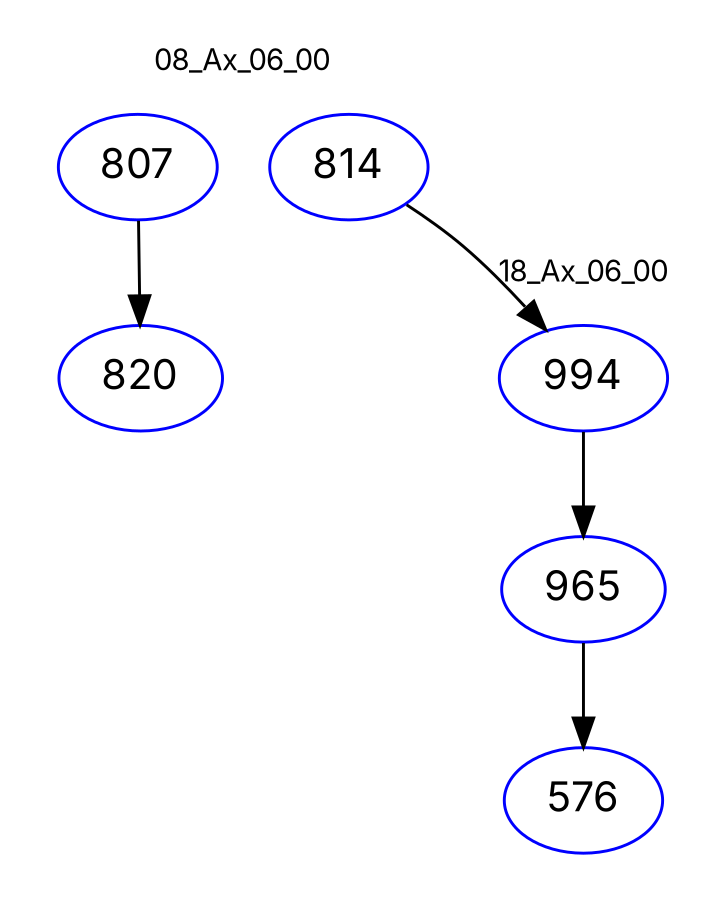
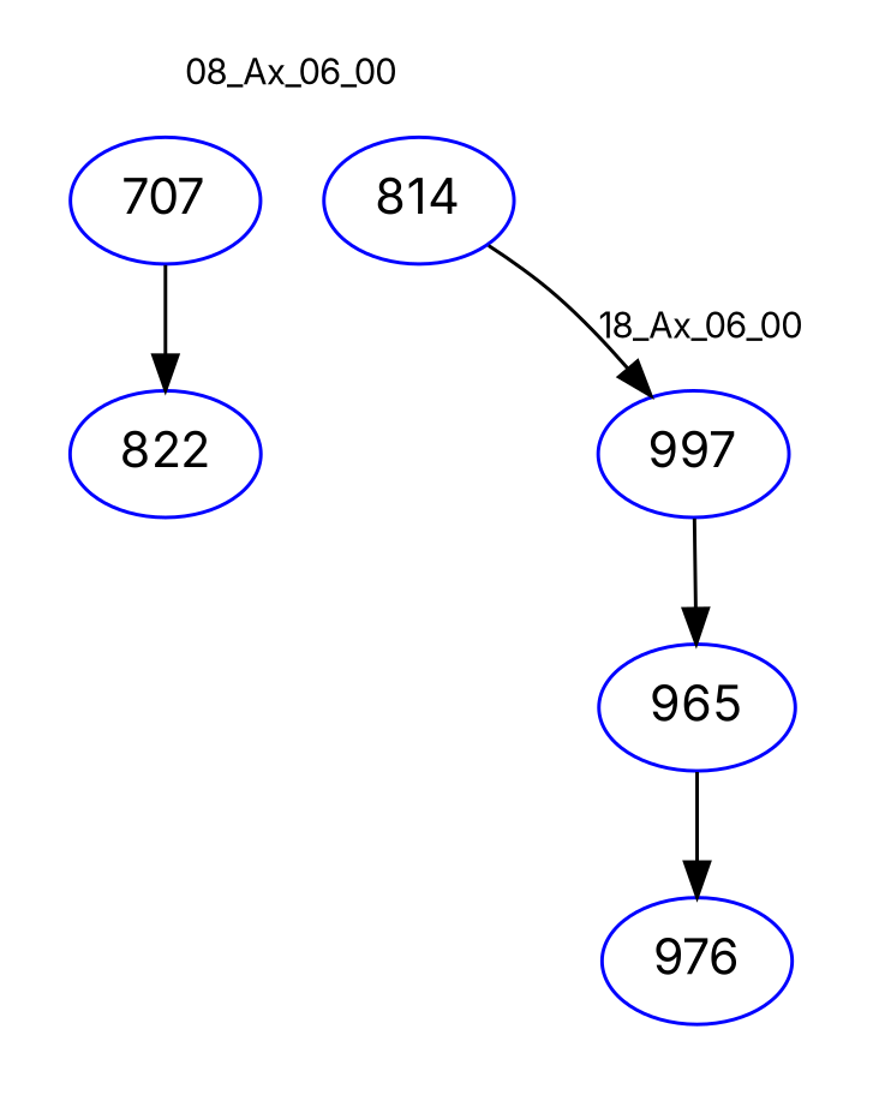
  digraph {
    fontname=Inter
    node [color=blue fontname=Inter]
    edge [color=black fontname=Inter]
    n1 [label=814]
-   n2 [label=807]
-   n3 [label=820]
-   n4 [label=994]
+   n2 [label=707]
+   n3 [label=822]
+   n4 [label=997]
    n5 [label=965]
-   n6 [label=576]
+   n6 [label=976]
    subgraph cluster_1 {
      color=white
      fontsize=10
      label="08_Ax_06_00"
      n1
      n2
      n3
    }
    subgraph cluster_2 {
      color=white
      fontsize=10
      label="18_Ax_06_00"
      n4
      n5
      n6
    }
    n1 -> n4
    n2 -> n3
    n4 -> n5
    n5 -> n6
  }
